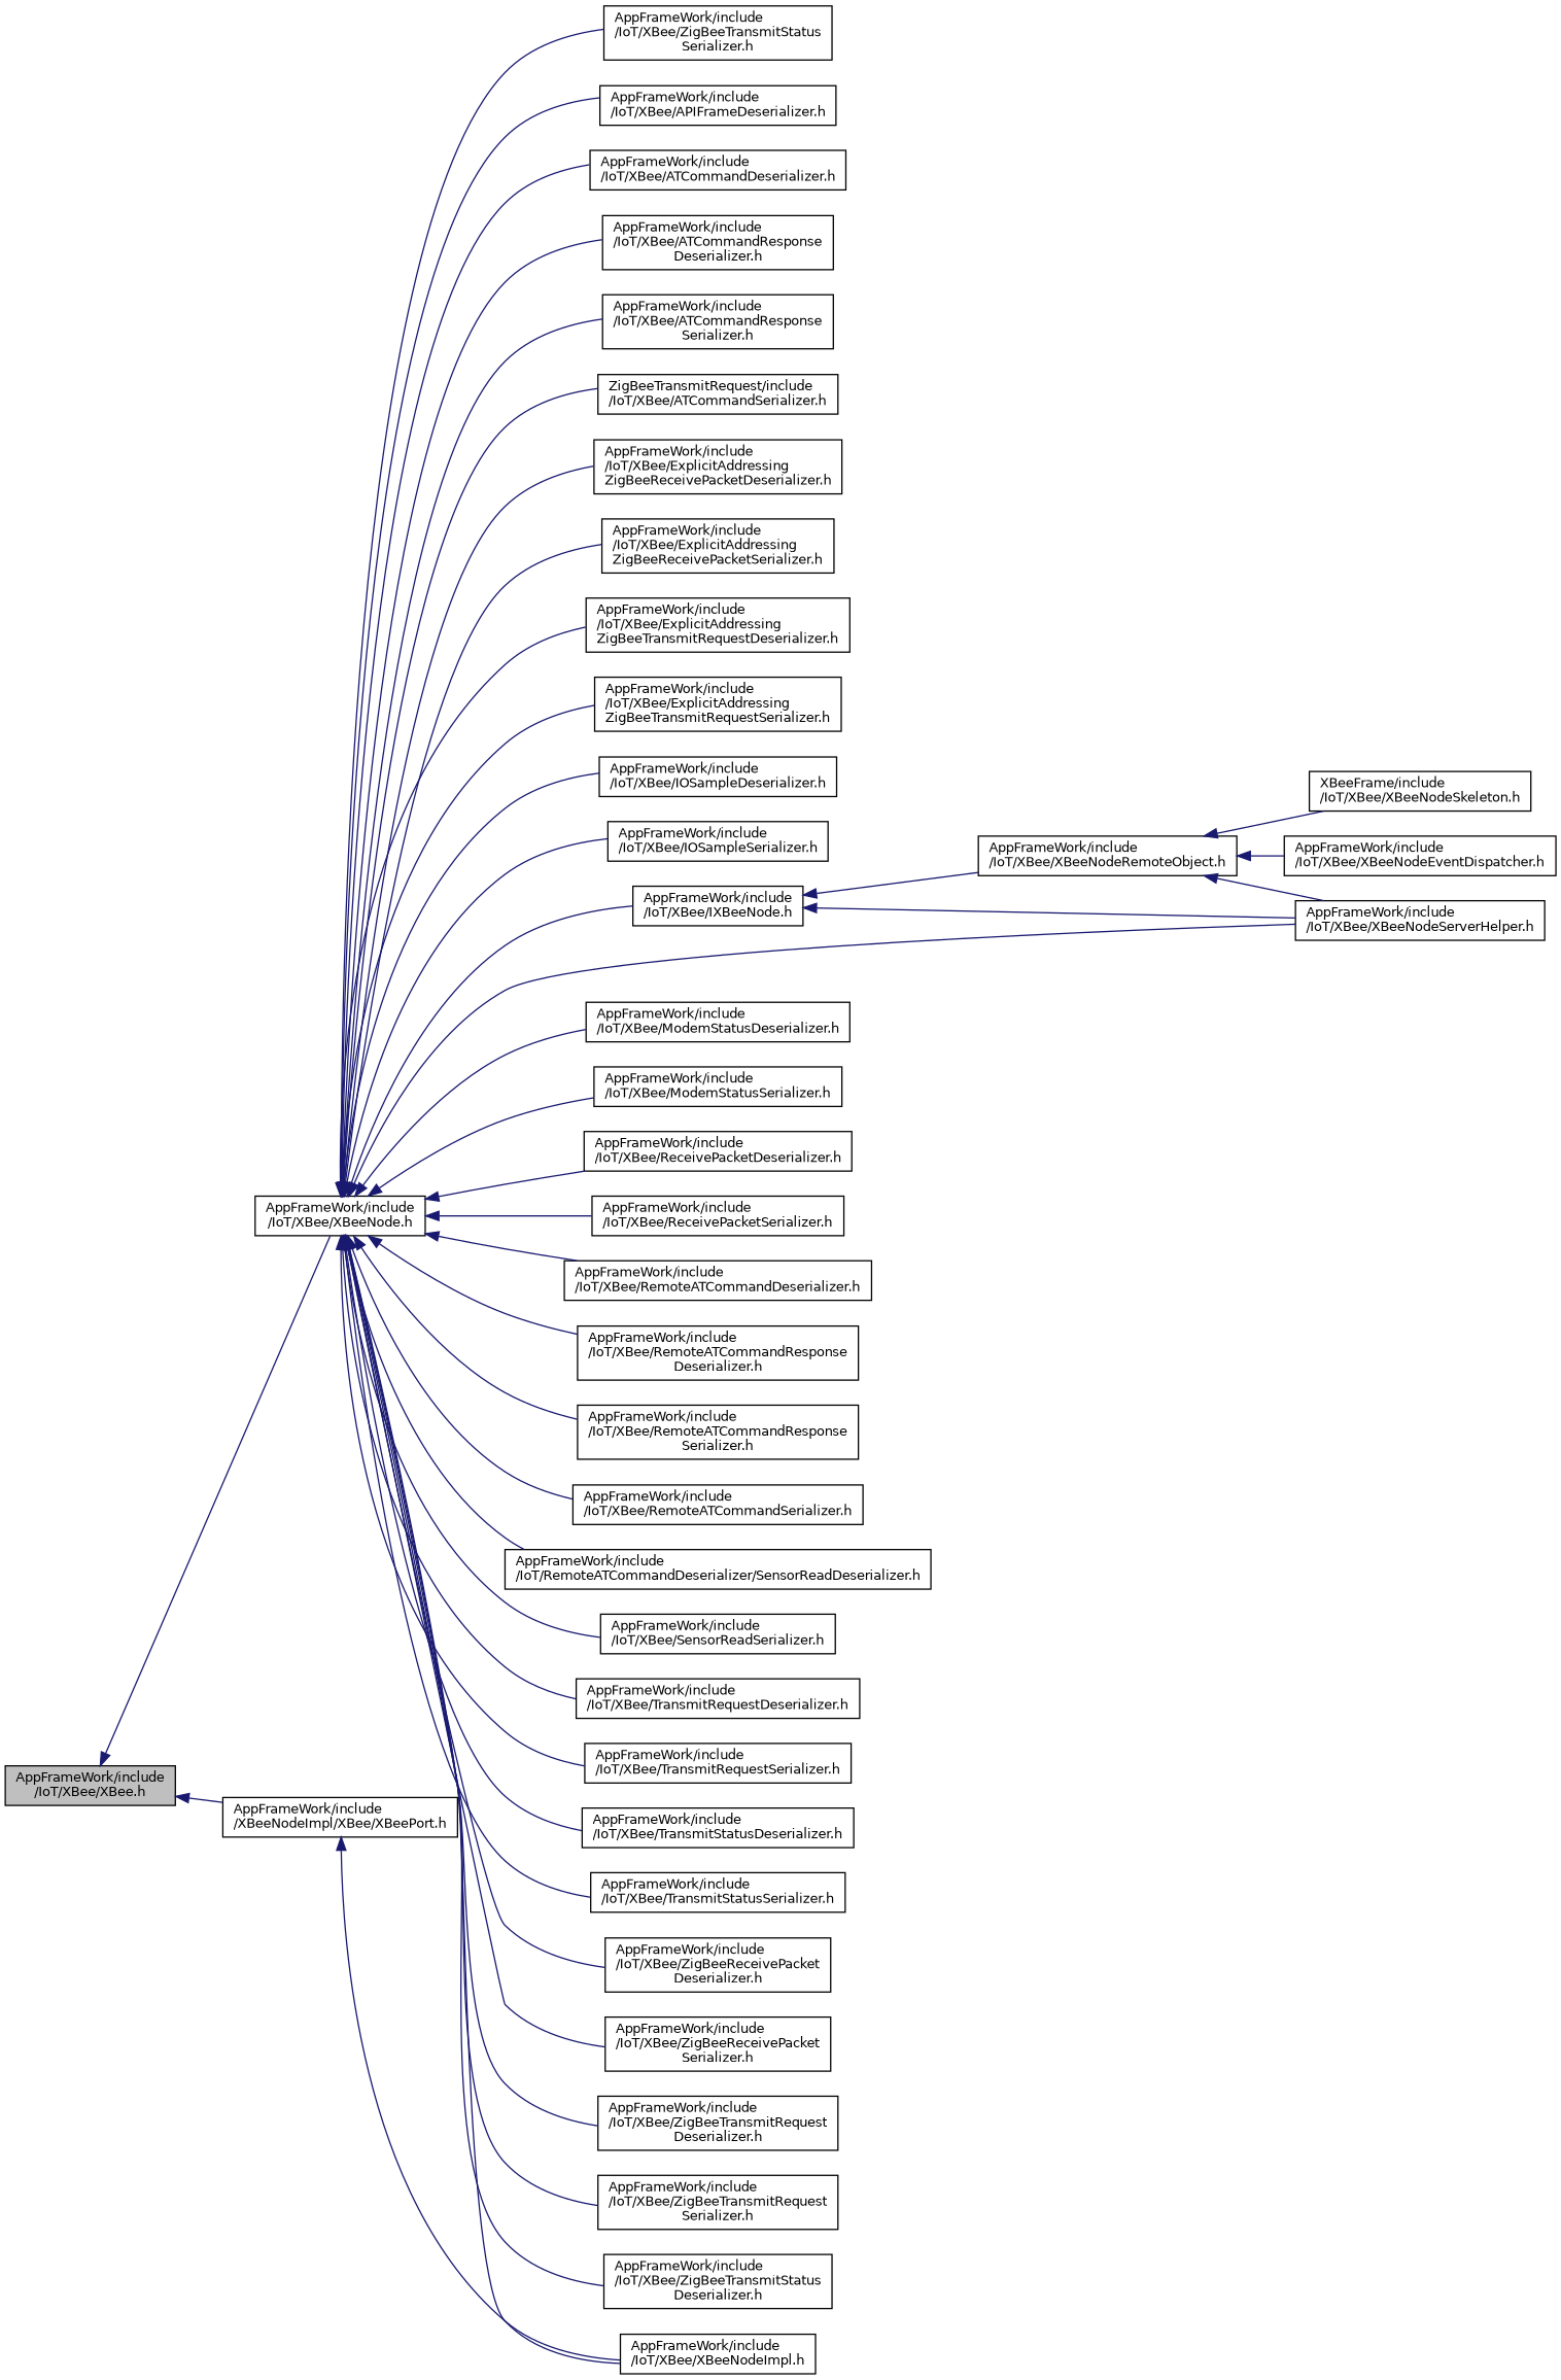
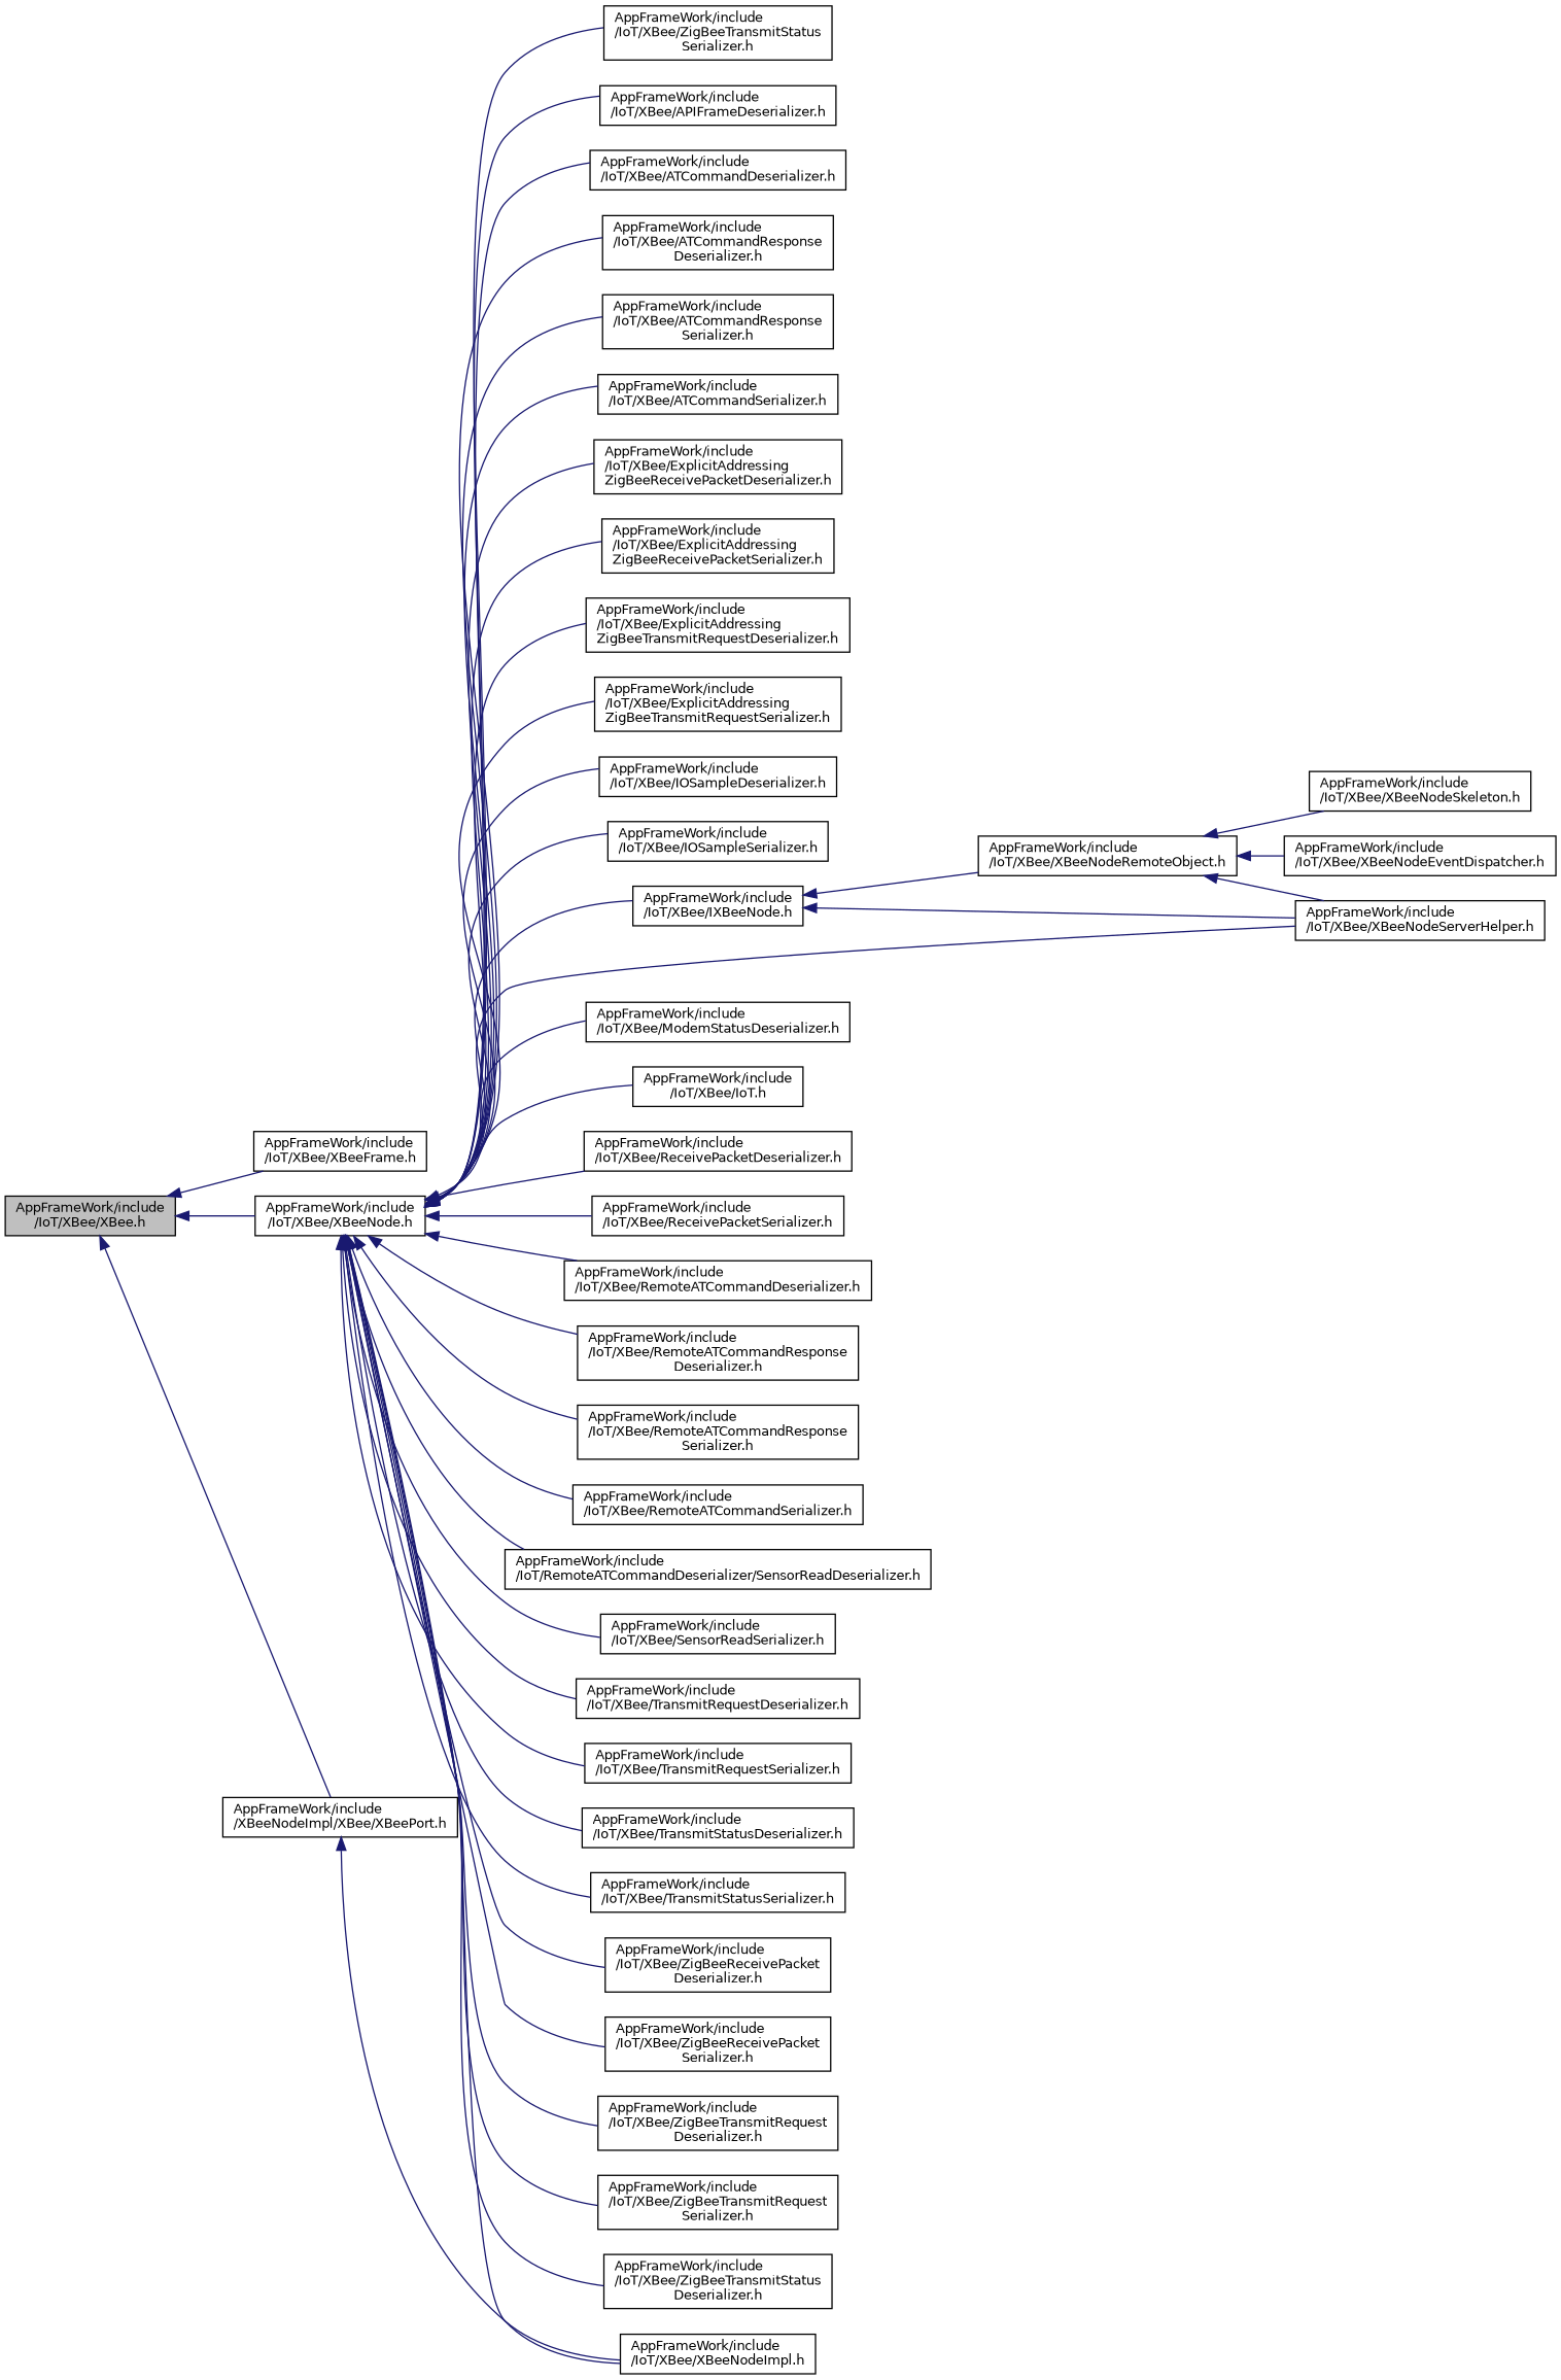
  digraph {
    rankdir=LR
    node [color=black fillcolor=white fontname=Helvetica fontsize=10 shape=record style=filled]
    edge [color=midnightblue dir=back fontname=Helvetica fontsize=10 labelfontname=Helvetica labelfontsize=10 style=solid]
    n1 [fillcolor=grey75 fontcolor=black height=0.2 label="AppFrameWork/include\l/IoT/XBee/XBee.h" width=0.4]
+   n2 [height=0.2 label="AppFrameWork/include\l/IoT/XBee/XBeeFrame.h" width=0.4]
    n3 [height=0.2 label="AppFrameWork/include\l/IoT/XBee/XBeeNode.h" width=0.4]
    n4 [height=0.2 label="AppFrameWork/include\l/XBeeNodeImpl/XBee/XBeePort.h" width=0.4]
    n5 [height=0.2 label="AppFrameWork/include\l/IoT/XBee/APIFrameDeserializer.h" width=0.4]
    n6 [height=0.2 label="AppFrameWork/include\l/IoT/XBee/ATCommandDeserializer.h" width=0.4]
    n7 [height=0.2 label="AppFrameWork/include\l/IoT/XBee/ATCommandResponse\lDeserializer.h" width=0.4]
    n8 [height=0.2 label="AppFrameWork/include\l/IoT/XBee/ATCommandResponse\lSerializer.h" width=0.4]
-   n9 [height=0.2 label="ZigBeeTransmitRequest/include\l/IoT/XBee/ATCommandSerializer.h" width=0.4]
+   n9 [height=0.2 label="AppFrameWork/include\l/IoT/XBee/ATCommandSerializer.h" width=0.4]
    n10 [height=0.2 label="AppFrameWork/include\l/IoT/XBee/ExplicitAddressing\lZigBeeReceivePacketDeserializer.h" width=0.4]
    n11 [height=0.2 label="AppFrameWork/include\l/IoT/XBee/ExplicitAddressing\lZigBeeReceivePacketSerializer.h" width=0.4]
    n12 [height=0.2 label="AppFrameWork/include\l/IoT/XBee/ExplicitAddressing\lZigBeeTransmitRequestDeserializer.h" width=0.4]
    n13 [height=0.2 label="AppFrameWork/include\l/IoT/XBee/ExplicitAddressing\lZigBeeTransmitRequestSerializer.h" width=0.4]
    n14 [height=0.2 label="AppFrameWork/include\l/IoT/XBee/IOSampleDeserializer.h" width=0.4]
    n15 [height=0.2 label="AppFrameWork/include\l/IoT/XBee/IOSampleSerializer.h" width=0.4]
    n16 [height=0.2 label="AppFrameWork/include\l/IoT/XBee/IXBeeNode.h" width=0.4]
    n17 [height=0.2 label="AppFrameWork/include\l/IoT/XBee/XBeeNodeServerHelper.h" width=0.4]
    n18 [height=0.2 label="AppFrameWork/include\l/IoT/XBee/ModemStatusDeserializer.h" width=0.4]
-   n19 [height=0.2 label="AppFrameWork/include\l/IoT/XBee/ModemStatusSerializer.h" width=0.4]
+   n19 [height=0.2 label="AppFrameWork/include\l/IoT/XBee/IoT.h" width=0.4]
    n20 [height=0.2 label="AppFrameWork/include\l/IoT/XBee/ReceivePacketDeserializer.h" width=0.4]
    n21 [height=0.2 label="AppFrameWork/include\l/IoT/XBee/ReceivePacketSerializer.h" width=0.4]
    n22 [height=0.2 label="AppFrameWork/include\l/IoT/XBee/RemoteATCommandDeserializer.h" width=0.4]
    n23 [height=0.2 label="AppFrameWork/include\l/IoT/XBee/RemoteATCommandResponse\lDeserializer.h" width=0.4]
    n24 [height=0.2 label="AppFrameWork/include\l/IoT/XBee/RemoteATCommandResponse\lSerializer.h" width=0.4]
    n25 [height=0.2 label="AppFrameWork/include\l/IoT/XBee/RemoteATCommandSerializer.h" width=0.4]
    n26 [height=0.2 label="AppFrameWork/include\l/IoT/RemoteATCommandDeserializer/SensorReadDeserializer.h" width=0.4]
    n27 [height=0.2 label="AppFrameWork/include\l/IoT/XBee/SensorReadSerializer.h" width=0.4]
    n28 [height=0.2 label="AppFrameWork/include\l/IoT/XBee/TransmitRequestDeserializer.h" width=0.4]
    n29 [height=0.2 label="AppFrameWork/include\l/IoT/XBee/TransmitRequestSerializer.h" width=0.4]
    n30 [height=0.2 label="AppFrameWork/include\l/IoT/XBee/TransmitStatusDeserializer.h" width=0.4]
    n31 [height=0.2 label="AppFrameWork/include\l/IoT/XBee/TransmitStatusSerializer.h" width=0.4]
    n32 [height=0.2 label="AppFrameWork/include\l/IoT/XBee/XBeeNodeImpl.h" width=0.4]
    n33 [height=0.2 label="AppFrameWork/include\l/IoT/XBee/ZigBeeReceivePacket\lDeserializer.h" width=0.4]
    n34 [height=0.2 label="AppFrameWork/include\l/IoT/XBee/ZigBeeReceivePacket\lSerializer.h" width=0.4]
    n35 [height=0.2 label="AppFrameWork/include\l/IoT/XBee/ZigBeeTransmitRequest\lDeserializer.h" width=0.4]
    n36 [height=0.2 label="AppFrameWork/include\l/IoT/XBee/ZigBeeTransmitRequest\lSerializer.h" width=0.4]
    n37 [height=0.2 label="AppFrameWork/include\l/IoT/XBee/ZigBeeTransmitStatus\lDeserializer.h" width=0.4]
    n38 [height=0.2 label="AppFrameWork/include\l/IoT/XBee/ZigBeeTransmitStatus\lSerializer.h" width=0.4]
    n39 [height=0.2 label="AppFrameWork/include\l/IoT/XBee/XBeeNodeRemoteObject.h" width=0.4]
    n40 [height=0.2 label="AppFrameWork/include\l/IoT/XBee/XBeeNodeEventDispatcher.h" width=0.4]
-   n41 [height=0.2 label="XBeeFrame/include\l/IoT/XBee/XBeeNodeSkeleton.h" width=0.4]
+   n41 [height=0.2 label="AppFrameWork/include\l/IoT/XBee/XBeeNodeSkeleton.h" width=0.4]
+   n1 -> n2
    n1 -> n3
    n1 -> n4
    n3 -> n5
    n3 -> n6
    n3 -> n7
    n3 -> n8
    n3 -> n9
    n3 -> n10
    n3 -> n11
    n3 -> n12
    n3 -> n13
    n3 -> n14
    n3 -> n15
    n3 -> n16
    n3 -> n17
    n3 -> n18
    n3 -> n19
    n3 -> n20
    n3 -> n21
    n3 -> n22
    n3 -> n23
    n3 -> n24
    n3 -> n25
    n3 -> n26
    n3 -> n27
    n3 -> n28
    n3 -> n29
    n3 -> n30
    n3 -> n31
    n3 -> n32
    n3 -> n33
    n3 -> n34
    n3 -> n35
    n3 -> n36
    n3 -> n37
    n3 -> n38
    n4 -> n32
    n16 -> n17
    n16 -> n39
    n39 -> n17
    n39 -> n40
    n39 -> n41
  }
